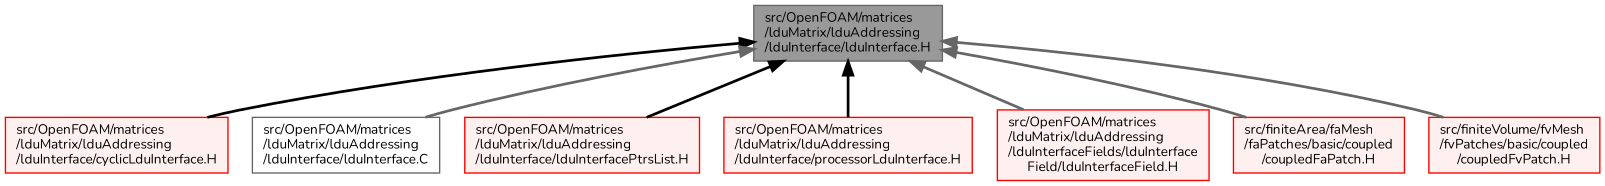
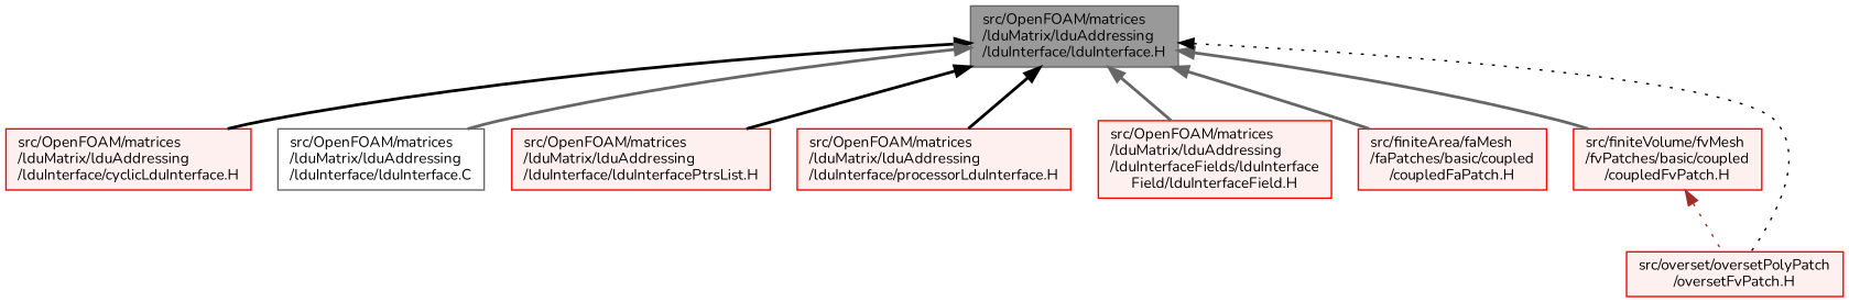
  digraph {
    fontname=Nunito
    node [color=red fillcolor="#FFF0F0" fontname=Nunito fontsize=10 shape=box style=filled]
    edge [color=black dir=back fontname=Nunito fontsize=10 labelfontname=Helvetica labelfontsize=10 style=bold]
    n1 [color=gray40 fillcolor=grey60 fontcolor=black height=0.2 label="src/OpenFOAM/matrices\l/lduMatrix/lduAddressing\l/lduInterface/lduInterface.H" width=0.4]
    n2 [height=0.2 label="src/OpenFOAM/matrices\l/lduMatrix/lduAddressing\l/lduInterface/cyclicLduInterface.H" width=0.4]
    n3 [color=grey40 fillcolor=white height=0.2 label="src/OpenFOAM/matrices\l/lduMatrix/lduAddressing\l/lduInterface/lduInterface.C" width=0.4]
    n4 [height=0.2 label="src/OpenFOAM/matrices\l/lduMatrix/lduAddressing\l/lduInterface/lduInterfacePtrsList.H" width=0.4]
    n5 [height=0.2 label="src/OpenFOAM/matrices\l/lduMatrix/lduAddressing\l/lduInterface/processorLduInterface.H" width=0.4]
    n6 [height=0.2 label="src/OpenFOAM/matrices\l/lduMatrix/lduAddressing\l/lduInterfaceFields/lduInterface\lField/lduInterfaceField.H" width=0.4]
    n7 [height=0.2 label="src/finiteArea/faMesh\l/faPatches/basic/coupled\l/coupledFaPatch.H" width=0.4]
    n8 [height=0.2 label="src/finiteVolume/fvMesh\l/fvPatches/basic/coupled\l/coupledFvPatch.H" width=0.4]
+   n9 [height=0.2 label="src/overset/oversetPolyPatch\l/oversetFvPatch.H" width=0.4]
    n1 -> n2
    n1 -> n3 [color=gray40]
    n1 -> n4
    n1 -> n5
    n1 -> n6 [color=gray40]
    n1 -> n7 [color=gray40]
    n1 -> n8 [color=gray40]
+   n1 -> n9 [style=dotted]
+   n8 -> n9 [color=brown style=dotted]
  }
